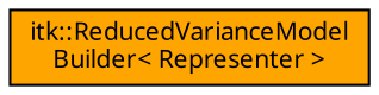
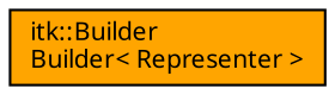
  digraph {
    rankdir=LR
-   n1 [color=black fillcolor=orange fontname="FreeSans.ttf" fontsize=10 height=0.2 label="itk::ReducedVarianceModel\lBuilder\< Representer \>" shape=box style=filled width=0.4]
+   n1 [color=black fillcolor=orange fontname="FreeSans.ttf" fontsize=10 height=0.2 label="itk::Builder\lBuilder\< Representer \>" shape=box style=filled width=0.4]
  }
